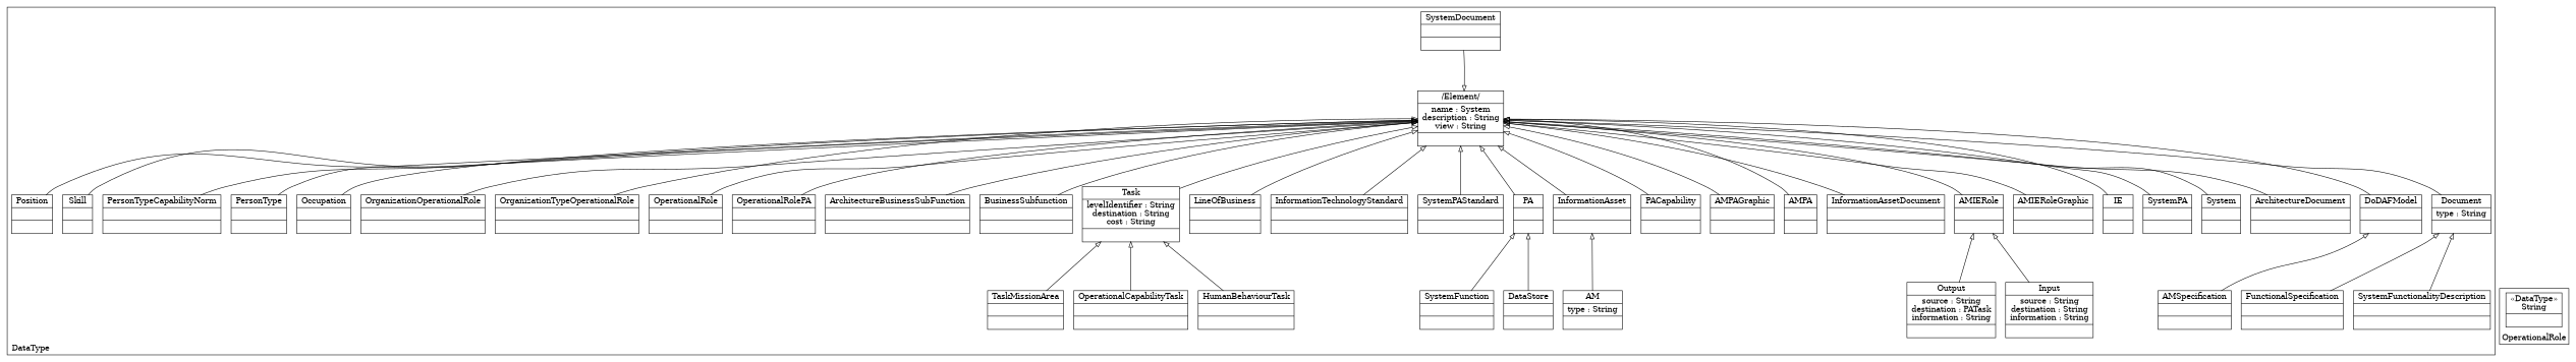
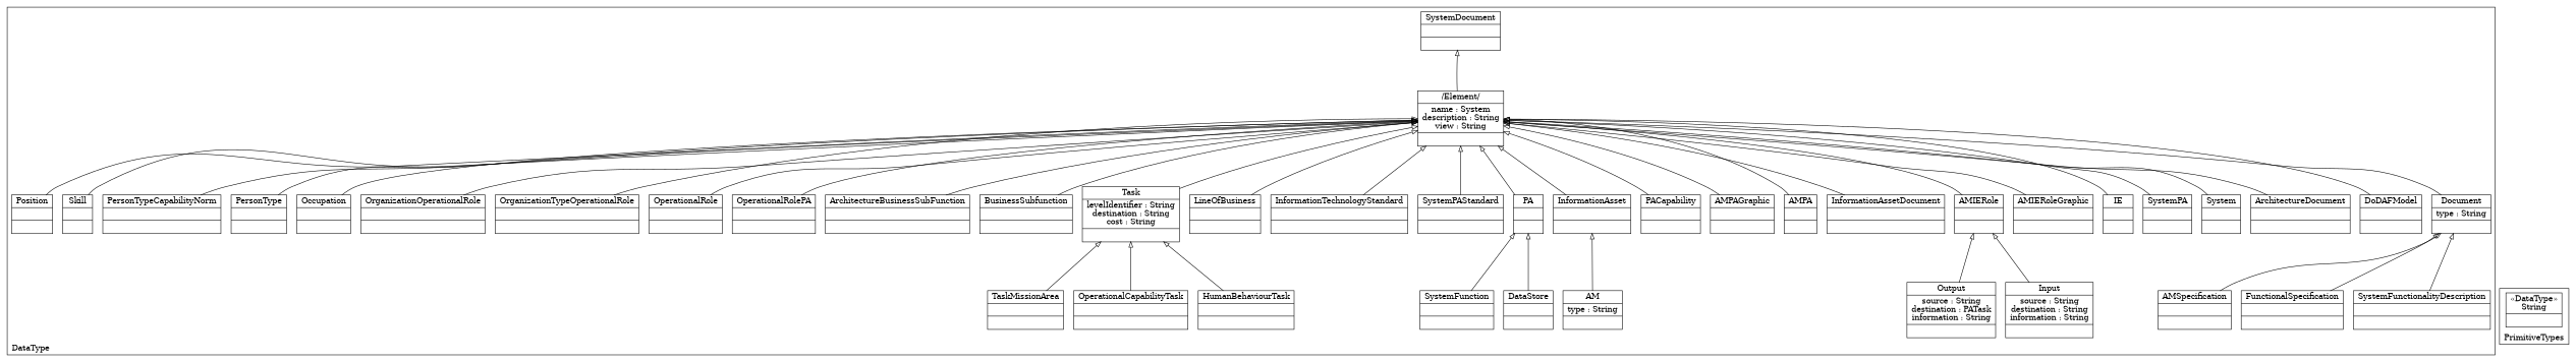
  digraph {
    compound=true
    labeljust=l
    labelloc=t
    nodeSep=0.75
    rankdir=BT
    node [shape=record]
    edge [arrowhead=onormal constraint=true group=Element minlen=2]
    n1 [label="{/Element/|name : System\ndescription : String\nview : String| }"]
    n2 [label="{DoDAFModel| | }"]
    n3 [label="{Document|type : String| }"]
    n4 [label="{SystemFunctionalityDescription| | }"]
    n5 [label="{FunctionalSpecification| | }"]
    n6 [label="{AMSpecification| | }"]
    n7 [label="{SystemDocument| | }"]
    n8 [label="{ArchitectureDocument| | }"]
    n9 [label="{System| | }"]
    n10 [label="{SystemPA| | }"]
    n11 [label="{IE| | }"]
    n12 [label="{AMIERole| | }"]
    n13 [label="{AMIERoleGraphic| | }"]
    n14 [label="{Input|source : String\ndestination : String\ninformation : String| }"]
    n15 [label="{Output|source : String\ndestination : PATask\ninformation : String| }"]
    n16 [label="{InformationAssetDocument| | }"]
    n17 [label="{AMPA| | }"]
    n18 [label="{AMPAGraphic| | }"]
    n19 [label="{PA| | }"]
    n20 [label="{PACapability| | }"]
    n21 [label="{AM|type : String| }"]
    n22 [label="{InformationAsset| | }"]
    n23 [label="{DataStore| | }"]
    n24 [label="{SystemFunction| | }"]
    n25 [label="{SystemPAStandard| | }"]
    n26 [label="{InformationTechnologyStandard| | }"]
    n27 [label="{LineOfBusiness| | }"]
    n28 [label="{Task|levelIdentifier : String\ndestination : String\ncost : String| }"]
    n29 [label="{HumanBehaviourTask| | }"]
    n30 [label="{OperationalCapabilityTask| | }"]
    n31 [label="{TaskMissionArea| | }"]
    n32 [label="{BusinessSubfunction| | }"]
    n33 [label="{ArchitectureBusinessSubFunction| | }"]
    n34 [label="{OperationalRolePA| | }"]
    n35 [label="{OperationalRole| | }"]
    n36 [label="{OrganizationTypeOperationalRole| | }"]
    n37 [label="{OrganizationOperationalRole| | }"]
    n38 [label="{Occupation| | }"]
    n39 [label="{PersonType| | }"]
    n40 [label="{PersonTypeCapabilityNorm| | }"]
    n41 [label="{Skill| | }"]
    n42 [label="{Position| | }"]
    n43 [label="{&#171;DataType&#187;\nString|}"]
    subgraph cluster_1 {
      color=black
      label=DataType
      n1
      n2
      n3
      n4
      n5
      n6
      n7
      n8
      n9
      n10
      n11
      n12
      n13
      n14
      n15
      n16
      n17
      n18
      n19
      n20
      n21
      n22
      n23
      n24
      n25
      n26
      n27
      n28
      n29
      n30
      n31
      n32
      n33
      n34
      n35
      n36
      n37
      n38
      n39
      n40
      n41
      n42
    }
    subgraph cluster_2 {
      color=black
-     label=OperationalRole
+     label=PrimitiveTypes
      n43
    }
    n2 -> n1
    n3 -> n1
    n4 -> n3 [group=Document]
    n5 -> n3 [group=Document]
-   n6 -> n2 [group=Document]
-   n7 -> n1
+   n6 -> n3 [group=Document]
+   n1 -> n7
    n8 -> n1
    n9 -> n1
    n10 -> n1
    n11 -> n1
    n12 -> n1
    n13 -> n1
    n14 -> n12 [group=AMIERole]
    n15 -> n12 [group=AMIERole]
    n16 -> n1
    n17 -> n1
    n18 -> n1
    n19 -> n1
    n20 -> n1
    n21 -> n22 [group=InformationAsset]
    n22 -> n1
    n23 -> n19 [group=PA]
    n24 -> n19 [group=PA]
    n25 -> n1
    n26 -> n1
    n27 -> n1
    n28 -> n1
    n29 -> n28 [group=Task]
    n30 -> n28 [group=Task]
    n31 -> n28 [group=Task]
    n32 -> n1
    n33 -> n1
    n34 -> n1
    n35 -> n1
    n36 -> n1
    n37 -> n1
    n38 -> n1
    n39 -> n1
    n40 -> n1
    n41 -> n1
    n42 -> n1
  }
